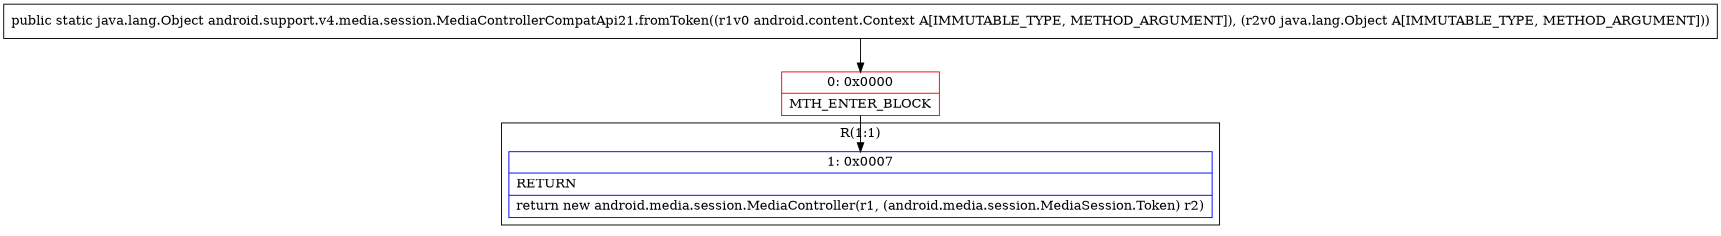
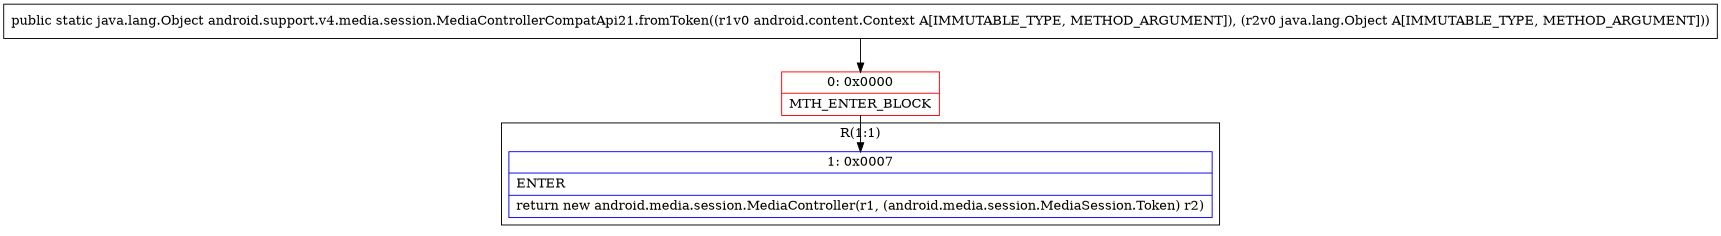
  digraph {
    node [shape=record]
-   n1 [color=blue label="{1\:\ 0x0007|RETURN\l|return new android.media.session.MediaController(r1, (android.media.session.MediaSession.Token) r2)\l}"]
+   n1 [color=blue label="{1\:\ 0x0007|ENTER\l|return new android.media.session.MediaController(r1, (android.media.session.MediaSession.Token) r2)\l}"]
    n2 [color=red label="{0\:\ 0x0000|MTH_ENTER_BLOCK\l}"]
    n3 [label="{public static java.lang.Object android.support.v4.media.session.MediaControllerCompatApi21.fromToken((r1v0 android.content.Context A[IMMUTABLE_TYPE, METHOD_ARGUMENT]), (r2v0 java.lang.Object A[IMMUTABLE_TYPE, METHOD_ARGUMENT])) }"]
    subgraph cluster_1 {
      label="R(1:1)"
      n1
    }
    n2 -> n1
    n3 -> n2
  }
